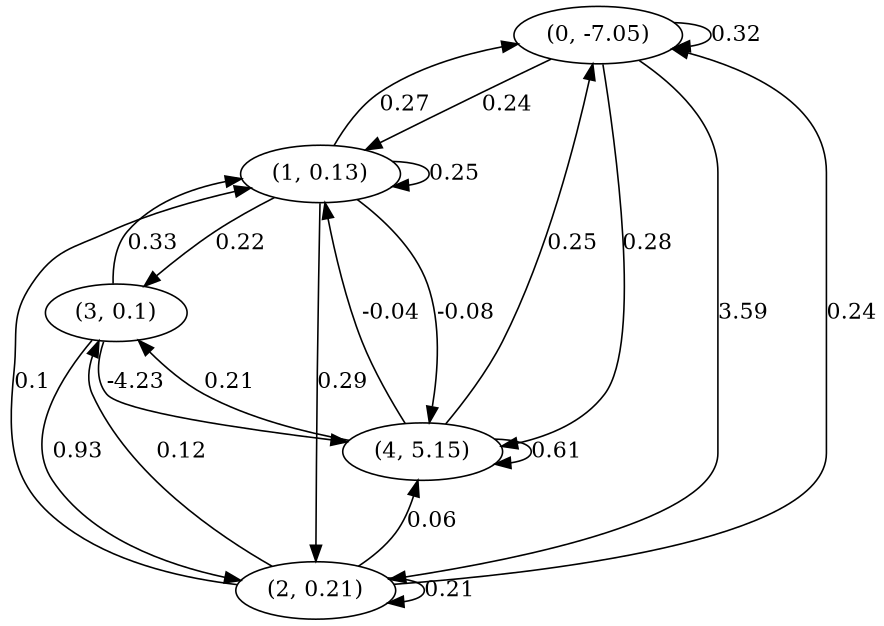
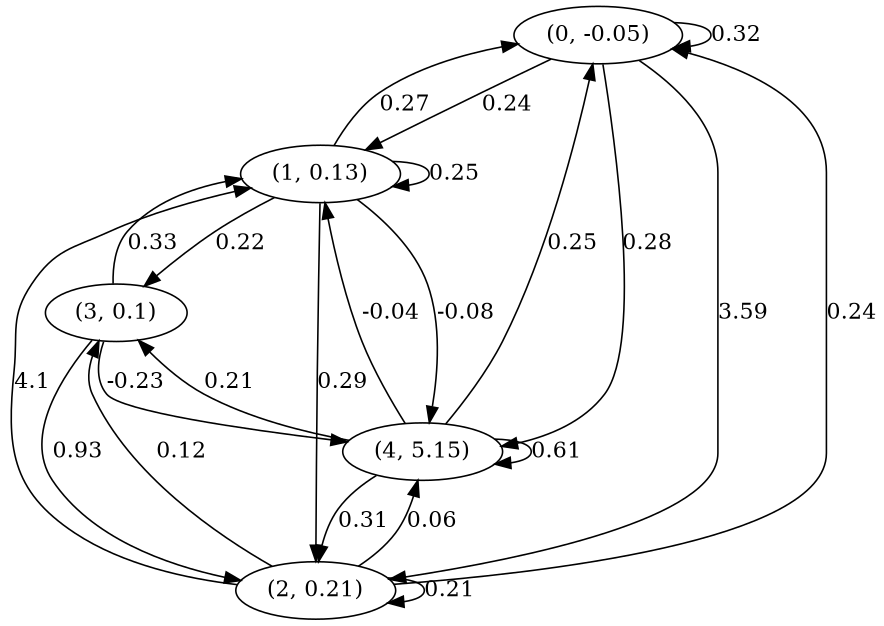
  digraph {
-   n1 [label="(0, -7.05)"]
+   n1 [label="(0, -0.05)"]
    n2 [label="(1, 0.13)"]
    n3 [label="(2, 0.21)"]
    n4 [label="(4, 5.15)"]
    n5 [label="(3, 0.1)"]
    n1 -> n1 [label=0.32]
    n1 -> n2 [label=0.24]
    n1 -> n3 [label=3.59]
    n1 -> n4 [label=0.28]
    n2 -> n1 [label=0.27]
    n2 -> n2 [label=0.25]
    n2 -> n3 [label=0.29]
    n2 -> n4 [label=-0.08]
    n2 -> n5 [label=0.22]
    n3 -> n1 [label=0.24]
-   n3 -> n2 [label=0.1]
+   n3 -> n2 [label=4.1]
    n3 -> n3 [label=0.21]
    n3 -> n4 [label=0.06]
    n3 -> n5 [label=0.12]
    n4 -> n1 [label=0.25]
    n4 -> n2 [label=-0.04]
+   n4 -> n3 [label=0.31]
    n4 -> n4 [label=0.61]
    n4 -> n5 [label=0.21]
    n5 -> n2 [label=0.33]
    n5 -> n3 [label=0.93]
-   n5 -> n4 [label=-4.23]
+   n5 -> n4 [label=-0.23]
  }
